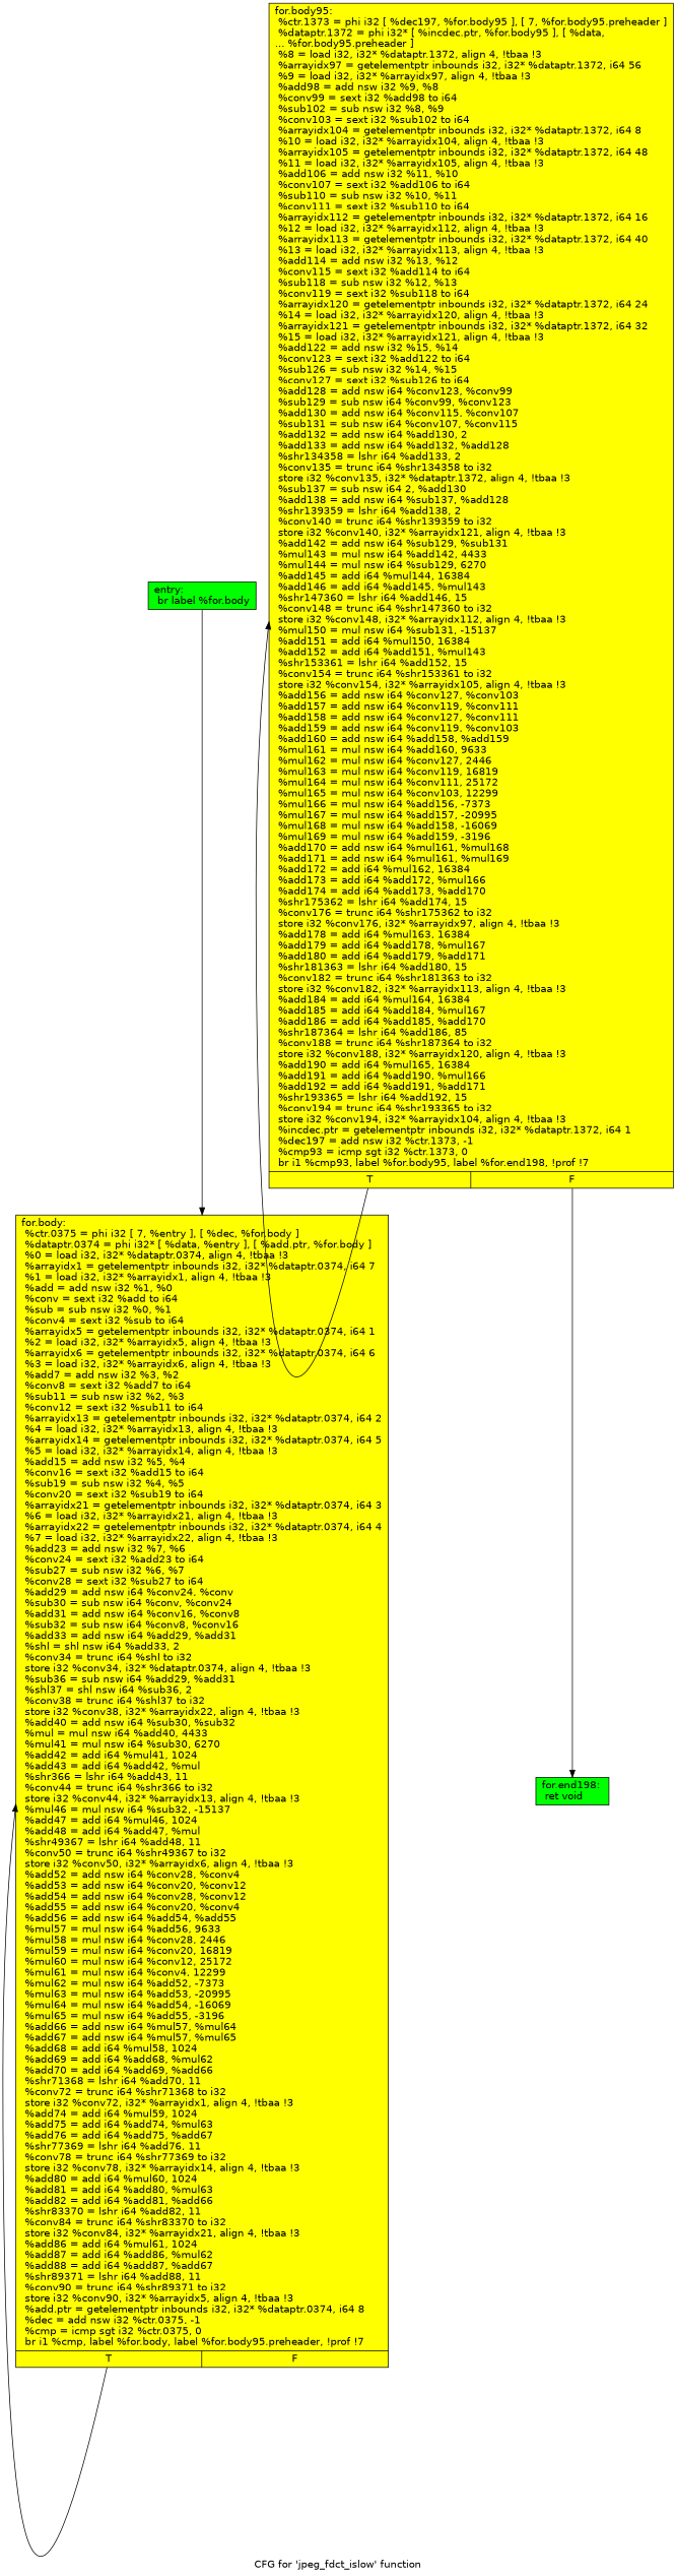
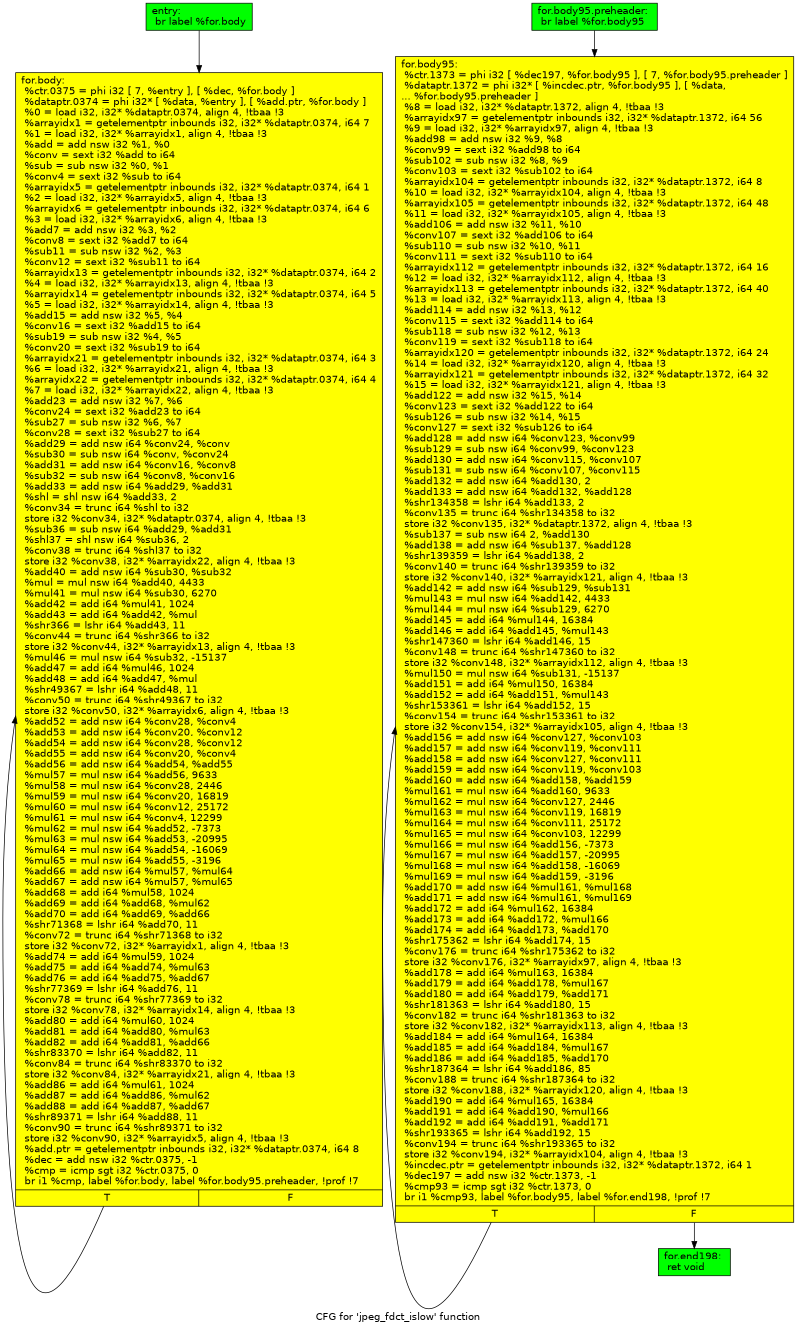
  digraph {
    fontname="DejaVu Sans"
    label="CFG for 'jpeg_fdct_islow' function"
    node [fillcolor=green fontname="DejaVu Sans" shape=record style=filled]
    edge [fontname="DejaVu Sans"]
    n1 [label="{entry:\l  br label %for.body\l}"]
    n2 [fillcolor=yellow label="{for.body:                                         \l  %ctr.0375 = phi i32 [ 7, %entry ], [ %dec, %for.body ]\l  %dataptr.0374 = phi i32* [ %data, %entry ], [ %add.ptr, %for.body ]\l  %0 = load i32, i32* %dataptr.0374, align 4, !tbaa !3\l  %arrayidx1 = getelementptr inbounds i32, i32* %dataptr.0374, i64 7\l  %1 = load i32, i32* %arrayidx1, align 4, !tbaa !3\l  %add = add nsw i32 %1, %0\l  %conv = sext i32 %add to i64\l  %sub = sub nsw i32 %0, %1\l  %conv4 = sext i32 %sub to i64\l  %arrayidx5 = getelementptr inbounds i32, i32* %dataptr.0374, i64 1\l  %2 = load i32, i32* %arrayidx5, align 4, !tbaa !3\l  %arrayidx6 = getelementptr inbounds i32, i32* %dataptr.0374, i64 6\l  %3 = load i32, i32* %arrayidx6, align 4, !tbaa !3\l  %add7 = add nsw i32 %3, %2\l  %conv8 = sext i32 %add7 to i64\l  %sub11 = sub nsw i32 %2, %3\l  %conv12 = sext i32 %sub11 to i64\l  %arrayidx13 = getelementptr inbounds i32, i32* %dataptr.0374, i64 2\l  %4 = load i32, i32* %arrayidx13, align 4, !tbaa !3\l  %arrayidx14 = getelementptr inbounds i32, i32* %dataptr.0374, i64 5\l  %5 = load i32, i32* %arrayidx14, align 4, !tbaa !3\l  %add15 = add nsw i32 %5, %4\l  %conv16 = sext i32 %add15 to i64\l  %sub19 = sub nsw i32 %4, %5\l  %conv20 = sext i32 %sub19 to i64\l  %arrayidx21 = getelementptr inbounds i32, i32* %dataptr.0374, i64 3\l  %6 = load i32, i32* %arrayidx21, align 4, !tbaa !3\l  %arrayidx22 = getelementptr inbounds i32, i32* %dataptr.0374, i64 4\l  %7 = load i32, i32* %arrayidx22, align 4, !tbaa !3\l  %add23 = add nsw i32 %7, %6\l  %conv24 = sext i32 %add23 to i64\l  %sub27 = sub nsw i32 %6, %7\l  %conv28 = sext i32 %sub27 to i64\l  %add29 = add nsw i64 %conv24, %conv\l  %sub30 = sub nsw i64 %conv, %conv24\l  %add31 = add nsw i64 %conv16, %conv8\l  %sub32 = sub nsw i64 %conv8, %conv16\l  %add33 = add nsw i64 %add29, %add31\l  %shl = shl nsw i64 %add33, 2\l  %conv34 = trunc i64 %shl to i32\l  store i32 %conv34, i32* %dataptr.0374, align 4, !tbaa !3\l  %sub36 = sub nsw i64 %add29, %add31\l  %shl37 = shl nsw i64 %sub36, 2\l  %conv38 = trunc i64 %shl37 to i32\l  store i32 %conv38, i32* %arrayidx22, align 4, !tbaa !3\l  %add40 = add nsw i64 %sub30, %sub32\l  %mul = mul nsw i64 %add40, 4433\l  %mul41 = mul nsw i64 %sub30, 6270\l  %add42 = add i64 %mul41, 1024\l  %add43 = add i64 %add42, %mul\l  %shr366 = lshr i64 %add43, 11\l  %conv44 = trunc i64 %shr366 to i32\l  store i32 %conv44, i32* %arrayidx13, align 4, !tbaa !3\l  %mul46 = mul nsw i64 %sub32, -15137\l  %add47 = add i64 %mul46, 1024\l  %add48 = add i64 %add47, %mul\l  %shr49367 = lshr i64 %add48, 11\l  %conv50 = trunc i64 %shr49367 to i32\l  store i32 %conv50, i32* %arrayidx6, align 4, !tbaa !3\l  %add52 = add nsw i64 %conv28, %conv4\l  %add53 = add nsw i64 %conv20, %conv12\l  %add54 = add nsw i64 %conv28, %conv12\l  %add55 = add nsw i64 %conv20, %conv4\l  %add56 = add nsw i64 %add54, %add55\l  %mul57 = mul nsw i64 %add56, 9633\l  %mul58 = mul nsw i64 %conv28, 2446\l  %mul59 = mul nsw i64 %conv20, 16819\l  %mul60 = mul nsw i64 %conv12, 25172\l  %mul61 = mul nsw i64 %conv4, 12299\l  %mul62 = mul nsw i64 %add52, -7373\l  %mul63 = mul nsw i64 %add53, -20995\l  %mul64 = mul nsw i64 %add54, -16069\l  %mul65 = mul nsw i64 %add55, -3196\l  %add66 = add nsw i64 %mul57, %mul64\l  %add67 = add nsw i64 %mul57, %mul65\l  %add68 = add i64 %mul58, 1024\l  %add69 = add i64 %add68, %mul62\l  %add70 = add i64 %add69, %add66\l  %shr71368 = lshr i64 %add70, 11\l  %conv72 = trunc i64 %shr71368 to i32\l  store i32 %conv72, i32* %arrayidx1, align 4, !tbaa !3\l  %add74 = add i64 %mul59, 1024\l  %add75 = add i64 %add74, %mul63\l  %add76 = add i64 %add75, %add67\l  %shr77369 = lshr i64 %add76, 11\l  %conv78 = trunc i64 %shr77369 to i32\l  store i32 %conv78, i32* %arrayidx14, align 4, !tbaa !3\l  %add80 = add i64 %mul60, 1024\l  %add81 = add i64 %add80, %mul63\l  %add82 = add i64 %add81, %add66\l  %shr83370 = lshr i64 %add82, 11\l  %conv84 = trunc i64 %shr83370 to i32\l  store i32 %conv84, i32* %arrayidx21, align 4, !tbaa !3\l  %add86 = add i64 %mul61, 1024\l  %add87 = add i64 %add86, %mul62\l  %add88 = add i64 %add87, %add67\l  %shr89371 = lshr i64 %add88, 11\l  %conv90 = trunc i64 %shr89371 to i32\l  store i32 %conv90, i32* %arrayidx5, align 4, !tbaa !3\l  %add.ptr = getelementptr inbounds i32, i32* %dataptr.0374, i64 8\l  %dec = add nsw i32 %ctr.0375, -1\l  %cmp = icmp sgt i32 %ctr.0375, 0\l  br i1 %cmp, label %for.body, label %for.body95.preheader, !prof !7\l|{<s0>T|<s1>F}}"]
+   n3 [label="{for.body95.preheader:                             \l  br label %for.body95\l}"]
    n4 [fillcolor=yellow label="{for.body95:                                       \l  %ctr.1373 = phi i32 [ %dec197, %for.body95 ], [ 7, %for.body95.preheader ]\l  %dataptr.1372 = phi i32* [ %incdec.ptr, %for.body95 ], [ %data,\l... %for.body95.preheader ]\l  %8 = load i32, i32* %dataptr.1372, align 4, !tbaa !3\l  %arrayidx97 = getelementptr inbounds i32, i32* %dataptr.1372, i64 56\l  %9 = load i32, i32* %arrayidx97, align 4, !tbaa !3\l  %add98 = add nsw i32 %9, %8\l  %conv99 = sext i32 %add98 to i64\l  %sub102 = sub nsw i32 %8, %9\l  %conv103 = sext i32 %sub102 to i64\l  %arrayidx104 = getelementptr inbounds i32, i32* %dataptr.1372, i64 8\l  %10 = load i32, i32* %arrayidx104, align 4, !tbaa !3\l  %arrayidx105 = getelementptr inbounds i32, i32* %dataptr.1372, i64 48\l  %11 = load i32, i32* %arrayidx105, align 4, !tbaa !3\l  %add106 = add nsw i32 %11, %10\l  %conv107 = sext i32 %add106 to i64\l  %sub110 = sub nsw i32 %10, %11\l  %conv111 = sext i32 %sub110 to i64\l  %arrayidx112 = getelementptr inbounds i32, i32* %dataptr.1372, i64 16\l  %12 = load i32, i32* %arrayidx112, align 4, !tbaa !3\l  %arrayidx113 = getelementptr inbounds i32, i32* %dataptr.1372, i64 40\l  %13 = load i32, i32* %arrayidx113, align 4, !tbaa !3\l  %add114 = add nsw i32 %13, %12\l  %conv115 = sext i32 %add114 to i64\l  %sub118 = sub nsw i32 %12, %13\l  %conv119 = sext i32 %sub118 to i64\l  %arrayidx120 = getelementptr inbounds i32, i32* %dataptr.1372, i64 24\l  %14 = load i32, i32* %arrayidx120, align 4, !tbaa !3\l  %arrayidx121 = getelementptr inbounds i32, i32* %dataptr.1372, i64 32\l  %15 = load i32, i32* %arrayidx121, align 4, !tbaa !3\l  %add122 = add nsw i32 %15, %14\l  %conv123 = sext i32 %add122 to i64\l  %sub126 = sub nsw i32 %14, %15\l  %conv127 = sext i32 %sub126 to i64\l  %add128 = add nsw i64 %conv123, %conv99\l  %sub129 = sub nsw i64 %conv99, %conv123\l  %add130 = add nsw i64 %conv115, %conv107\l  %sub131 = sub nsw i64 %conv107, %conv115\l  %add132 = add nsw i64 %add130, 2\l  %add133 = add nsw i64 %add132, %add128\l  %shr134358 = lshr i64 %add133, 2\l  %conv135 = trunc i64 %shr134358 to i32\l  store i32 %conv135, i32* %dataptr.1372, align 4, !tbaa !3\l  %sub137 = sub nsw i64 2, %add130\l  %add138 = add nsw i64 %sub137, %add128\l  %shr139359 = lshr i64 %add138, 2\l  %conv140 = trunc i64 %shr139359 to i32\l  store i32 %conv140, i32* %arrayidx121, align 4, !tbaa !3\l  %add142 = add nsw i64 %sub129, %sub131\l  %mul143 = mul nsw i64 %add142, 4433\l  %mul144 = mul nsw i64 %sub129, 6270\l  %add145 = add i64 %mul144, 16384\l  %add146 = add i64 %add145, %mul143\l  %shr147360 = lshr i64 %add146, 15\l  %conv148 = trunc i64 %shr147360 to i32\l  store i32 %conv148, i32* %arrayidx112, align 4, !tbaa !3\l  %mul150 = mul nsw i64 %sub131, -15137\l  %add151 = add i64 %mul150, 16384\l  %add152 = add i64 %add151, %mul143\l  %shr153361 = lshr i64 %add152, 15\l  %conv154 = trunc i64 %shr153361 to i32\l  store i32 %conv154, i32* %arrayidx105, align 4, !tbaa !3\l  %add156 = add nsw i64 %conv127, %conv103\l  %add157 = add nsw i64 %conv119, %conv111\l  %add158 = add nsw i64 %conv127, %conv111\l  %add159 = add nsw i64 %conv119, %conv103\l  %add160 = add nsw i64 %add158, %add159\l  %mul161 = mul nsw i64 %add160, 9633\l  %mul162 = mul nsw i64 %conv127, 2446\l  %mul163 = mul nsw i64 %conv119, 16819\l  %mul164 = mul nsw i64 %conv111, 25172\l  %mul165 = mul nsw i64 %conv103, 12299\l  %mul166 = mul nsw i64 %add156, -7373\l  %mul167 = mul nsw i64 %add157, -20995\l  %mul168 = mul nsw i64 %add158, -16069\l  %mul169 = mul nsw i64 %add159, -3196\l  %add170 = add nsw i64 %mul161, %mul168\l  %add171 = add nsw i64 %mul161, %mul169\l  %add172 = add i64 %mul162, 16384\l  %add173 = add i64 %add172, %mul166\l  %add174 = add i64 %add173, %add170\l  %shr175362 = lshr i64 %add174, 15\l  %conv176 = trunc i64 %shr175362 to i32\l  store i32 %conv176, i32* %arrayidx97, align 4, !tbaa !3\l  %add178 = add i64 %mul163, 16384\l  %add179 = add i64 %add178, %mul167\l  %add180 = add i64 %add179, %add171\l  %shr181363 = lshr i64 %add180, 15\l  %conv182 = trunc i64 %shr181363 to i32\l  store i32 %conv182, i32* %arrayidx113, align 4, !tbaa !3\l  %add184 = add i64 %mul164, 16384\l  %add185 = add i64 %add184, %mul167\l  %add186 = add i64 %add185, %add170\l  %shr187364 = lshr i64 %add186, 85\l  %conv188 = trunc i64 %shr187364 to i32\l  store i32 %conv188, i32* %arrayidx120, align 4, !tbaa !3\l  %add190 = add i64 %mul165, 16384\l  %add191 = add i64 %add190, %mul166\l  %add192 = add i64 %add191, %add171\l  %shr193365 = lshr i64 %add192, 15\l  %conv194 = trunc i64 %shr193365 to i32\l  store i32 %conv194, i32* %arrayidx104, align 4, !tbaa !3\l  %incdec.ptr = getelementptr inbounds i32, i32* %dataptr.1372, i64 1\l  %dec197 = add nsw i32 %ctr.1373, -1\l  %cmp93 = icmp sgt i32 %ctr.1373, 0\l  br i1 %cmp93, label %for.body95, label %for.end198, !prof !7\l|{<s0>T|<s1>F}}"]
    n5 [label="{for.end198:                                       \l  ret void\l}"]
    n1 -> n2
    n2 -> n2 [tailport=s0]
+   n3 -> n4
    n4 -> n4 [tailport=s0]
    n4 -> n5 [tailport=s1]
  }
